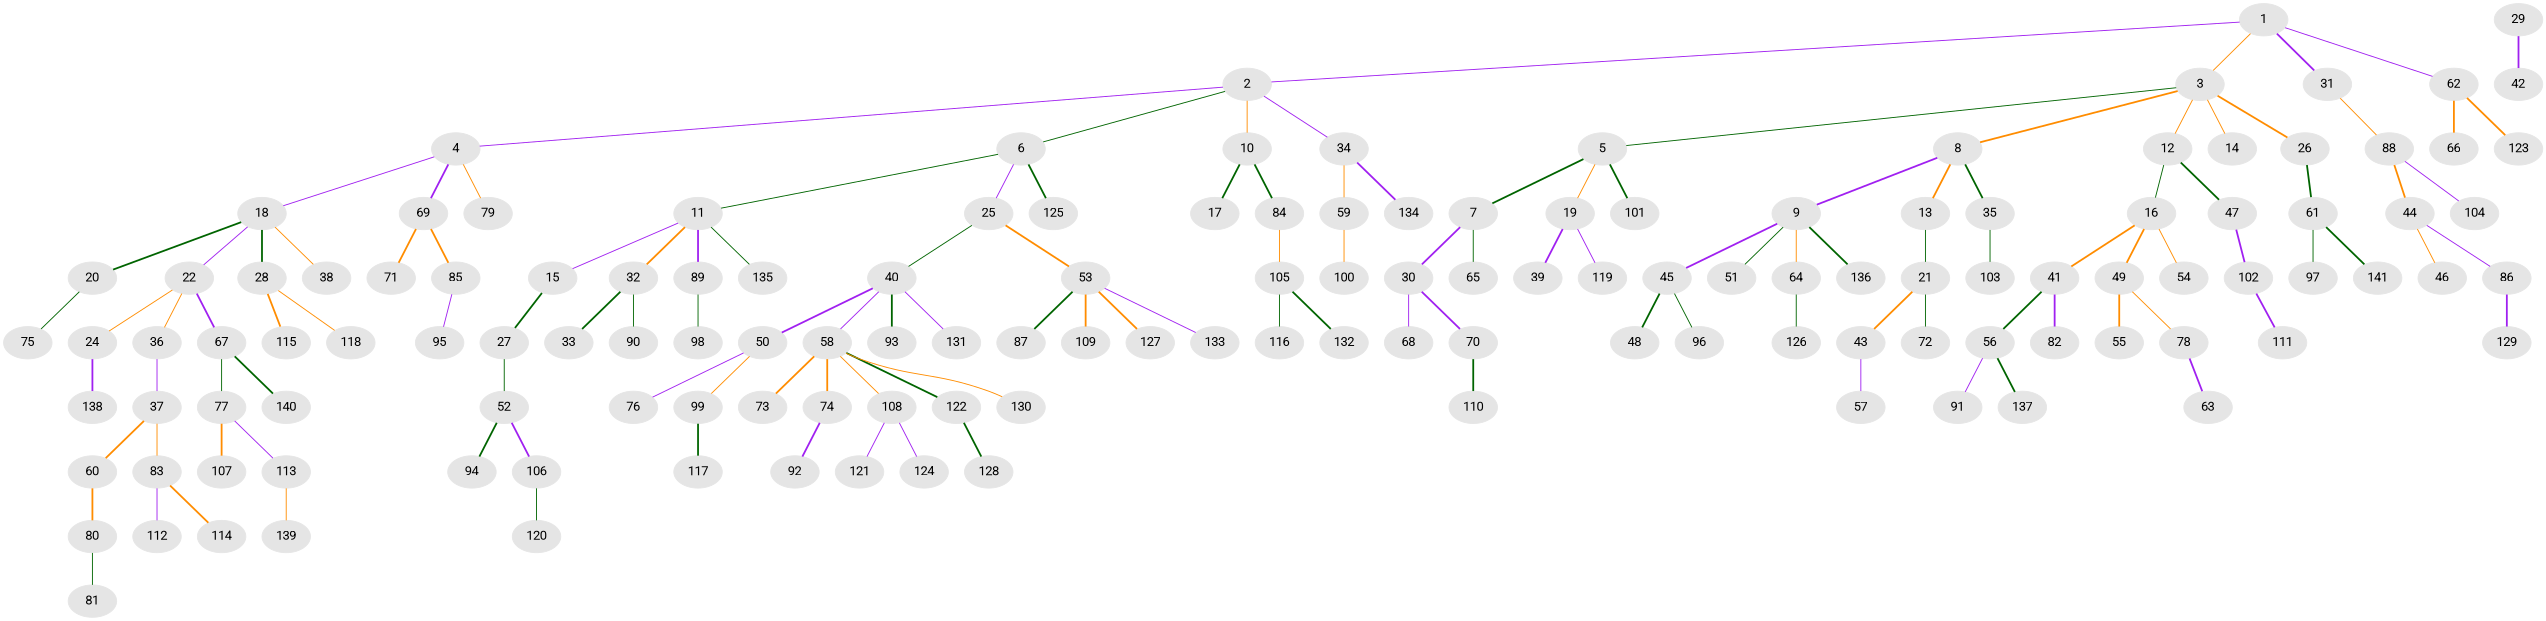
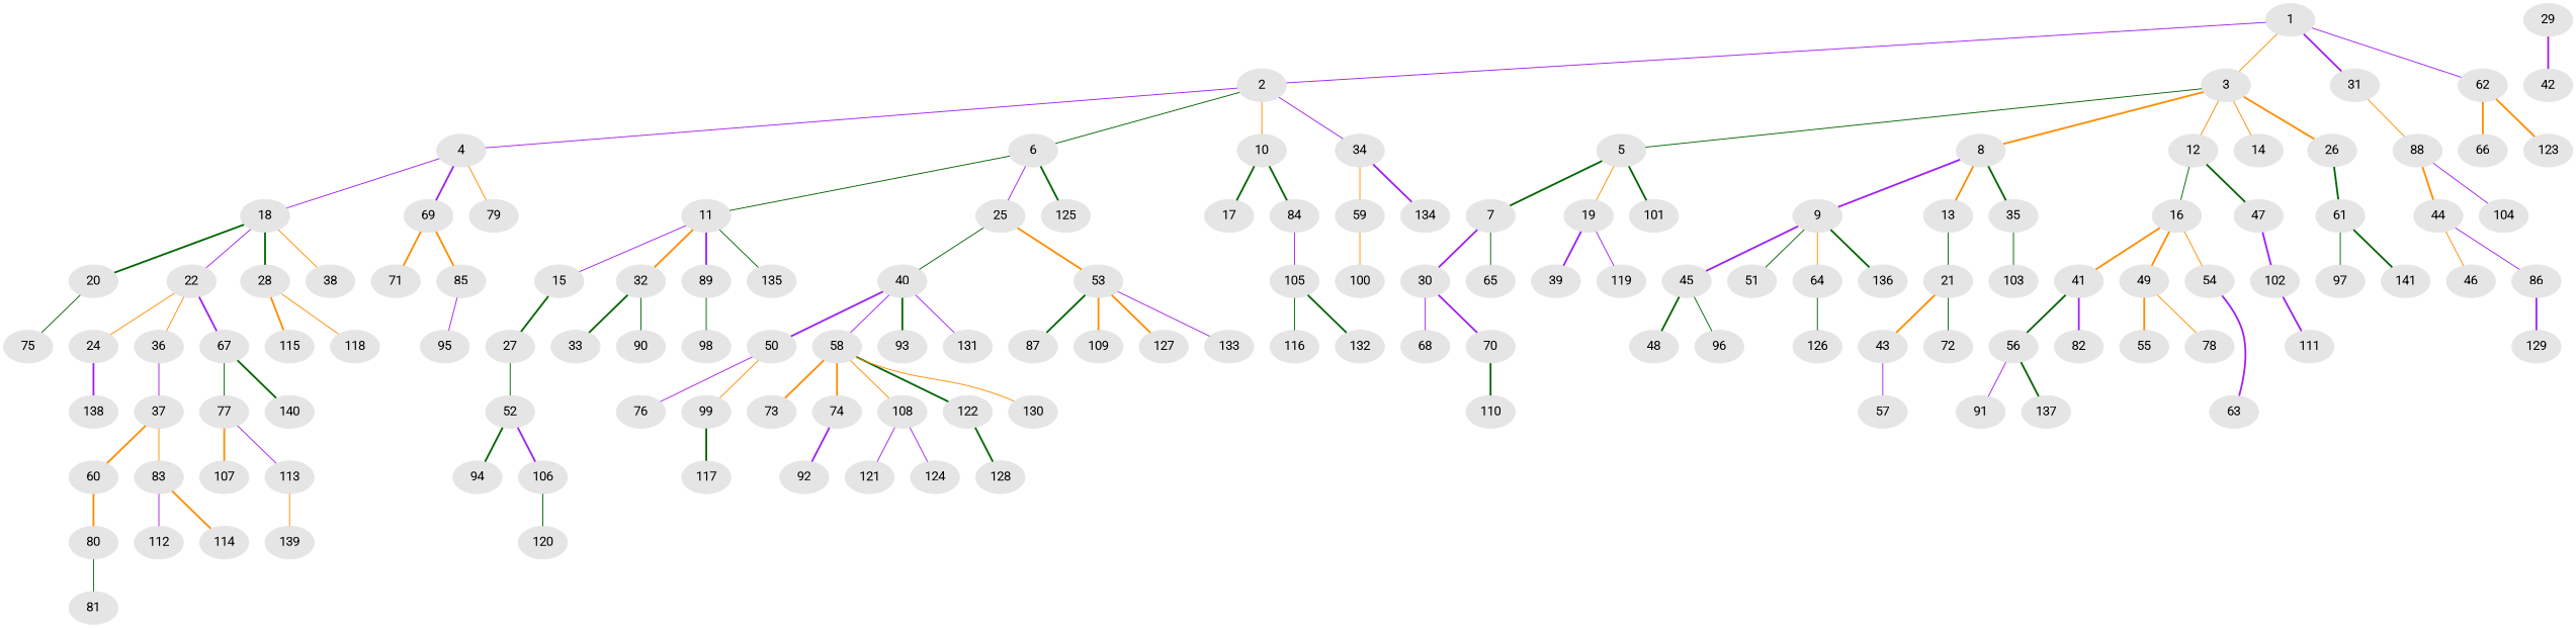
  graph {
    fontname=Roboto
    node [color=gray90 fontname=Roboto style=filled]
    edge [color=darkgreen fontname=Roboto style=solid]
    1
    2
    3
    31
    62
    4
    6
    10
    34
    5
    8
    12
    14
    26
    88
    44
    46
    86
    66
    123
    18
    69
    79
    11
    25
    125
    17
    84
    59
    134
    7
    19
    101
    9
    13
    35
    16
    47
    61
    20
    22
    28
    38
    71
    85
    30
    65
    39
    119
    15
    32
    89
    135
    40
    53
    68
    70
    45
    51
    64
    136
    21
    103
    48
    96
    126
    105
    27
    33
    90
    98
    41
    49
    54
    102
    43
    72
    52
    56
    82
    55
    78
    63
    75
    24
    36
    67
    115
    118
    57
    138
    37
    77
    140
    29
    42
    50
    58
    93
    131
    87
    109
    127
    133
    97
    141
    94
    106
    110
    104
    100
    60
    83
    80
    112
    114
    76
    99
    73
    74
    108
    122
    130
    91
    137
    129
    111
    117
    120
    92
    121
    124
    128
    81
    107
    113
    95
    139
    116
    132
    1 -- 2 [color=purple]
    1 -- 3 [color=darkorange]
    1 -- 31 [color=purple style=bold]
    1 -- 62 [color=purple]
    2 -- 4 [color=purple]
    2 -- 6
    2 -- 10 [color=darkorange]
    2 -- 34 [color=purple]
    3 -- 5
    3 -- 8 [color=darkorange style=bold]
    3 -- 12 [color=darkorange]
    3 -- 14 [color=darkorange]
    3 -- 26 [color=darkorange style=bold]
    31 -- 88 [color=darkorange]
    62 -- 66 [color=darkorange style=bold]
    62 -- 123 [color=darkorange style=bold]
    4 -- 18 [color=purple]
    4 -- 69 [color=purple style=bold]
    4 -- 79 [color=darkorange]
    6 -- 11
    6 -- 25 [color=purple]
    6 -- 125 [style=bold]
    10 -- 17 [style=bold]
    10 -- 84 [style=bold]
    34 -- 59 [color=darkorange]
    34 -- 134 [color=purple style=bold]
    5 -- 7 [style=bold]
    5 -- 19 [color=darkorange]
    5 -- 101 [style=bold]
    8 -- 9 [color=purple style=bold]
    8 -- 13 [color=darkorange style=bold]
    8 -- 35 [style=bold]
    12 -- 16
    12 -- 47 [style=bold]
    26 -- 61 [style=bold]
    88 -- 44 [color=darkorange style=bold]
    88 -- 104 [color=purple]
    44 -- 46 [color=darkorange]
    44 -- 86 [color=purple]
    86 -- 129 [color=purple style=bold]
    18 -- 20 [style=bold]
    18 -- 22 [color=purple]
    18 -- 28 [style=bold]
    18 -- 38 [color=darkorange]
    69 -- 71 [color=darkorange style=bold]
    69 -- 85 [color=darkorange style=bold]
    11 -- 15 [color=purple]
    11 -- 32 [color=darkorange style=bold]
    11 -- 89 [color=purple style=bold]
    11 -- 135
    25 -- 40
    25 -- 53 [color=darkorange style=bold]
-   84 -- 105 [color=darkorange]
+   84 -- 105 [color=purple]
    59 -- 100 [color=darkorange]
    7 -- 30 [color=purple style=bold]
    7 -- 65
    19 -- 39 [color=purple style=bold]
    19 -- 119 [color=purple]
    9 -- 45 [color=purple style=bold]
    9 -- 51
    9 -- 64 [color=darkorange]
    9 -- 136 [style=bold]
    13 -- 21
    35 -- 103
    16 -- 41 [color=darkorange style=bold]
    16 -- 49 [color=darkorange style=bold]
    16 -- 54 [color=darkorange]
    47 -- 102 [color=purple style=bold]
    61 -- 97
    61 -- 141 [style=bold]
    20 -- 75
    22 -- 24 [color=darkorange]
    22 -- 36 [color=darkorange]
    22 -- 67 [color=purple style=bold]
    28 -- 115 [color=darkorange style=bold]
    28 -- 118 [color=darkorange]
    85 -- 95 [color=purple]
    30 -- 68 [color=purple]
    30 -- 70 [color=purple style=bold]
    15 -- 27 [style=bold]
    32 -- 33 [style=bold]
    32 -- 90
    89 -- 98
    40 -- 50 [color=purple style=bold]
    40 -- 58 [color=purple]
    40 -- 93 [style=bold]
    40 -- 131 [color=purple]
    53 -- 87 [style=bold]
    53 -- 109 [color=darkorange style=bold]
    53 -- 127 [color=darkorange style=bold]
    53 -- 133 [color=purple]
    70 -- 110 [style=bold]
    45 -- 48 [style=bold]
    45 -- 96
    64 -- 126
    21 -- 43 [color=darkorange style=bold]
    21 -- 72
    105 -- 116
    105 -- 132 [style=bold]
    27 -- 52
    41 -- 56 [style=bold]
    41 -- 82 [color=purple style=bold]
    49 -- 55 [color=darkorange style=bold]
    49 -- 78 [color=darkorange]
-   78 -- 63 [color=purple style=bold]
+   54 -- 63 [color=purple style=bold]
    102 -- 111 [color=purple style=bold]
    43 -- 57 [color=purple]
    52 -- 94 [style=bold]
    52 -- 106 [color=purple style=bold]
    56 -- 91 [color=purple]
    56 -- 137 [style=bold]
    24 -- 138 [color=purple style=bold]
    36 -- 37 [color=purple]
    67 -- 77
    67 -- 140 [style=bold]
    37 -- 60 [color=darkorange style=bold]
    37 -- 83 [color=darkorange]
    77 -- 107 [color=darkorange style=bold]
    77 -- 113 [color=purple]
    29 -- 42 [color=purple style=bold]
    50 -- 76 [color=purple]
    50 -- 99 [color=darkorange]
    58 -- 73 [color=darkorange style=bold]
    58 -- 74 [color=darkorange style=bold]
    58 -- 108 [color=darkorange]
    58 -- 122 [style=bold]
    58 -- 130 [color=darkorange]
    106 -- 120
    60 -- 80 [color=darkorange style=bold]
    83 -- 112 [color=purple]
    83 -- 114 [color=darkorange style=bold]
    80 -- 81
    99 -- 117 [style=bold]
    74 -- 92 [color=purple style=bold]
    108 -- 121 [color=purple]
    108 -- 124 [color=purple]
    122 -- 128 [style=bold]
    113 -- 139 [color=darkorange]
  }
